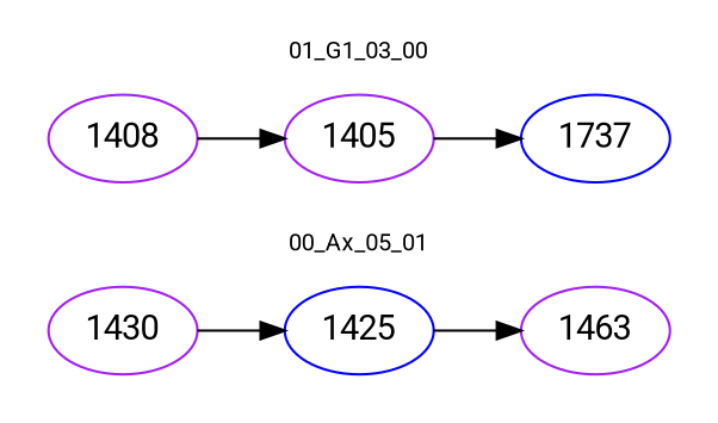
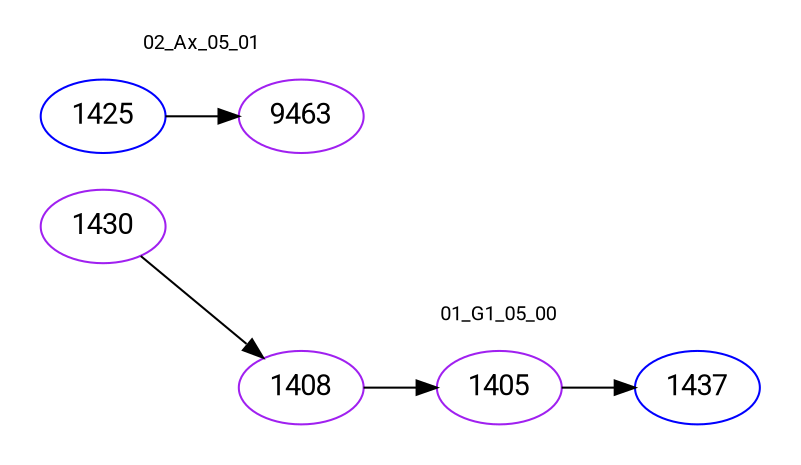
  digraph {
    fontname=Roboto
    rankdir=LR
    node [color=purple fontname=Roboto]
    edge [color=black fontname=Roboto]
    n1 [label=1430]
    n2 [color=blue label=1425]
-   n3 [label=1463]
+   n3 [label=9463]
    n4 [label=1408]
    n5 [label=1405]
-   n6 [color=blue label=1737]
+   n6 [color=blue label=1437]
    subgraph cluster_1 {
      color=white
      fontsize=10
-     label="00_Ax_05_01"
+     label="02_Ax_05_01"
      n1
      n2
      n3
    }
    subgraph cluster_2 {
      color=white
      fontsize=10
-     label="01_G1_03_00"
+     label="01_G1_05_00"
      n4
      n5
      n6
    }
-   n1 -> n2
+   n1 -> n4
    n2 -> n3
    n4 -> n5
    n5 -> n6
  }
